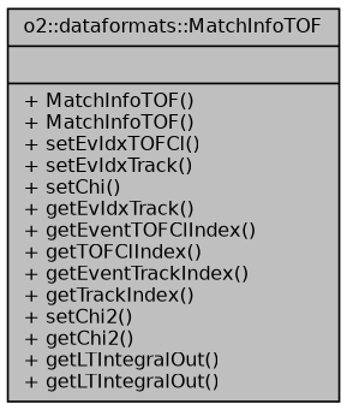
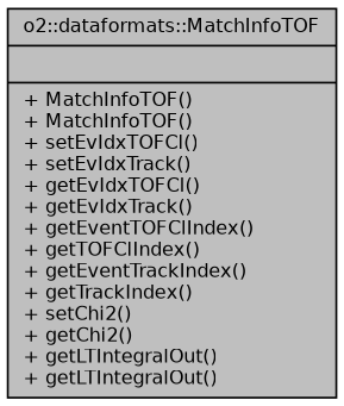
  digraph {
-   n1 [color=black fillcolor=grey75 fontcolor=black fontname=Helvetica fontsize=10 height=0.2 label="{o2::dataformats::MatchInfoTOF\n||+ MatchInfoTOF()\l+ MatchInfoTOF()\l+ setEvIdxTOFCl()\l+ setEvIdxTrack()\l+ setChi()\l+ getEvIdxTrack()\l+ getEventTOFClIndex()\l+ getTOFClIndex()\l+ getEventTrackIndex()\l+ getTrackIndex()\l+ setChi2()\l+ getChi2()\l+ getLTIntegralOut()\l+ getLTIntegralOut()\l}" shape=record style=filled width=0.4]
+   n1 [color=black fillcolor=grey75 fontcolor=black fontname=Helvetica fontsize=10 height=0.2 label="{o2::dataformats::MatchInfoTOF\n||+ MatchInfoTOF()\l+ MatchInfoTOF()\l+ setEvIdxTOFCl()\l+ setEvIdxTrack()\l+ getEvIdxTOFCl()\l+ getEvIdxTrack()\l+ getEventTOFClIndex()\l+ getTOFClIndex()\l+ getEventTrackIndex()\l+ getTrackIndex()\l+ setChi2()\l+ getChi2()\l+ getLTIntegralOut()\l+ getLTIntegralOut()\l}" shape=record style=filled width=0.4]
  }
